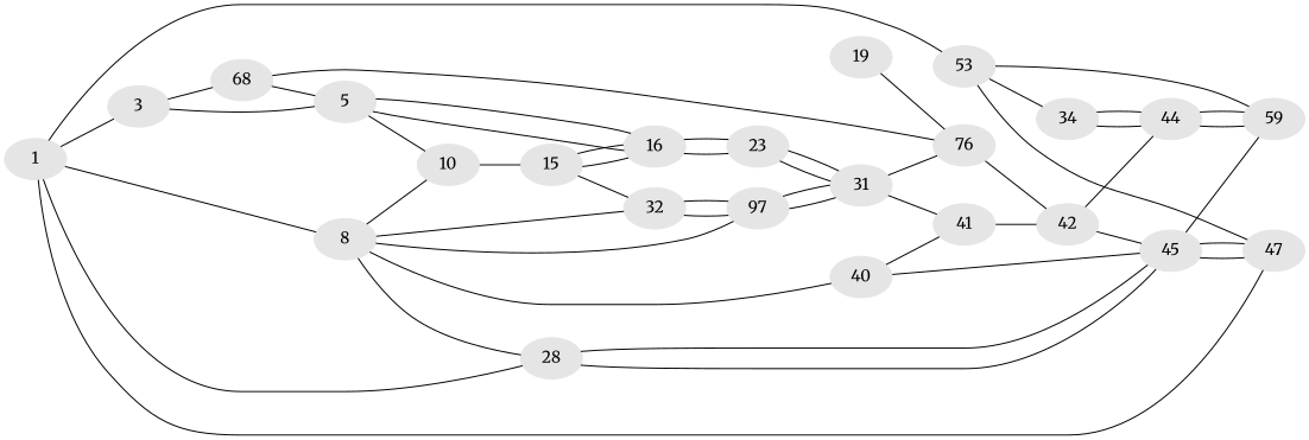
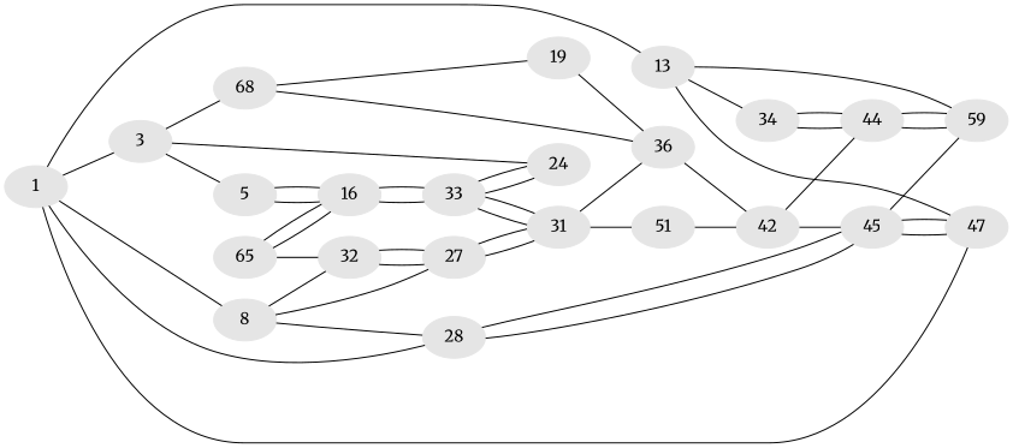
  graph {
    fontname=Merriweather
    rankdir=LR
    node [color=gray90 fontname=Merriweather style=filled]
    edge [fontname=Merriweather]
    1 [super="+2+7"]
    3 [super="+4+17"]
    8 [super="+9+26"]
-   13 [super="+39+32+14" label=53]
+   13 [super="+39+32+14"]
    28
    47
    5 [super="+6"]
    n8 [label=68 super="+30"]
-   10 [super="+11"]
+   24
    n11 [label=32]
-   27 [label=97]
-   40
+   27
    34
    n15 [label=59]
    45 [super="+46"]
    16
    19 [super="+33"]
-   36 [super="+38" label=76]
-   15 [super="+21"]
-   23
+   36 [super="+38"]
+   15 [super="+21" label=65]
+   23 [label=33]
    31 [super="+37"]
-   41
+   41 [label=51]
    44
    42 [super="+48+43"]
    1 -- 3
    1 -- 8
    1 -- 13 [weight=2]
    1 -- 28
    1 -- 47
    3 -- 5
    3 -- n8 [weight=2]
+   3 -- 24 [weight=2]
    8 -- 28
-   8 -- 10
    8 -- n11
    8 -- 27
-   8 -- 40
    13 -- 47
    13 -- 34
    13 -- n15
    28 -- 45
    28 -- 45
-   5 -- 10
    5 -- 16
    5 -- 16
-   n8 -- 5
+   n8 -- 19
    n8 -- 36
-   10 -- 15 [weight=2]
    n11 -- 27
    n11 -- 27
    27 -- 31
    27 -- 31
-   40 -- 45
-   40 -- 41
    34 -- 44
    34 -- 44
    45 -- 47 [weight=2]
    45 -- 47
    45 -- n15
    16 -- 23
    16 -- 23
    19 -- 36
    36 -- 42
    15 -- n11
    15 -- 16
    15 -- 16
+   23 -- 24
+   23 -- 24
    23 -- 31
    23 -- 31
    31 -- 36
    31 -- 41
    41 -- 42
    44 -- n15
    44 -- n15
    42 -- 45 [weight=2]
    42 -- 44
  }
